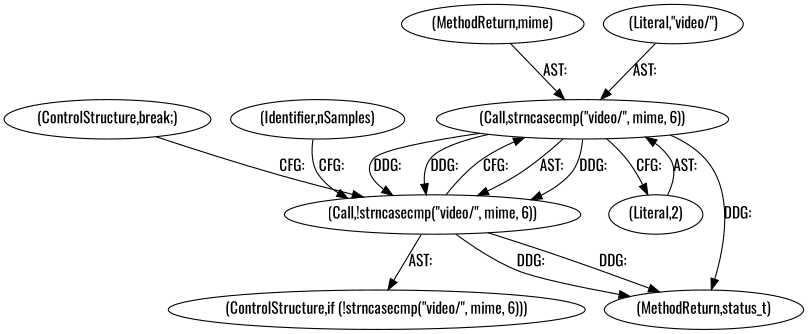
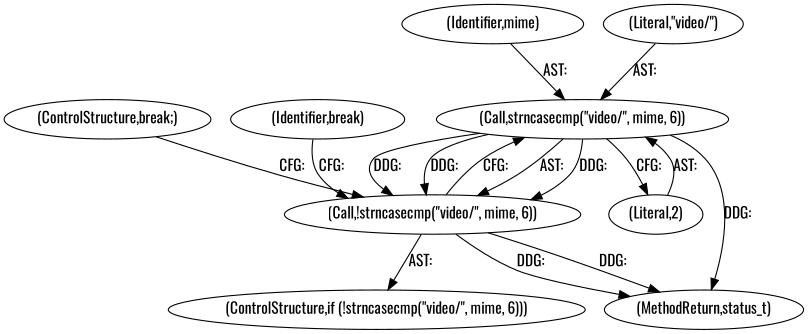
  digraph {
    fontname=Oswald
    node [fontname=Oswald]
    edge [fontname=Oswald]
    n1 [label="(Call,strncasecmp(\"video/\", mime, 6))"]
    n2 [label="(Call,!strncasecmp(\"video/\", mime, 6))"]
    n3 [label="(Literal,2)"]
    n4 [label="(MethodReturn,status_t)"]
    n5 [label="(ControlStructure,if (!strncasecmp(\"video/\", mime, 6)))"]
    n6 [label="(ControlStructure,break;)"]
-   n7 [label="(Identifier,nSamples)"]
-   n8 [label="(MethodReturn,mime)"]
+   n7 [label="(Identifier,break)"]
+   n8 [label="(Identifier,mime)"]
    n9 [label="(Literal,\"video/\")"]
    n1 -> n2 [label="AST: "]
    n1 -> n2 [label="DDG: "]
    n1 -> n2 [label="DDG: "]
    n1 -> n2 [label="DDG: "]
    n1 -> n3 [label="CFG: "]
    n1 -> n4 [label="DDG: "]
    n2 -> n1 [label="CFG: "]
    n2 -> n4 [label="DDG: "]
    n2 -> n4 [label="DDG: "]
    n2 -> n5 [label="AST: "]
    n3 -> n1 [label="AST: "]
    n6 -> n2 [label="CFG: "]
    n7 -> n2 [label="CFG: "]
    n8 -> n1 [label="AST: "]
    n9 -> n1 [label="AST: "]
  }
